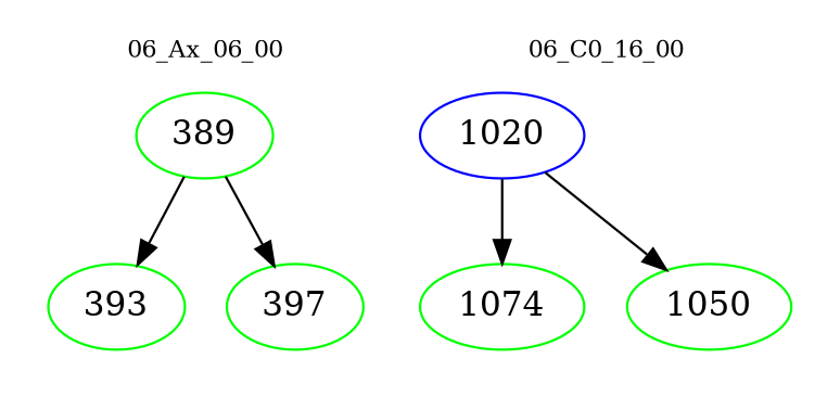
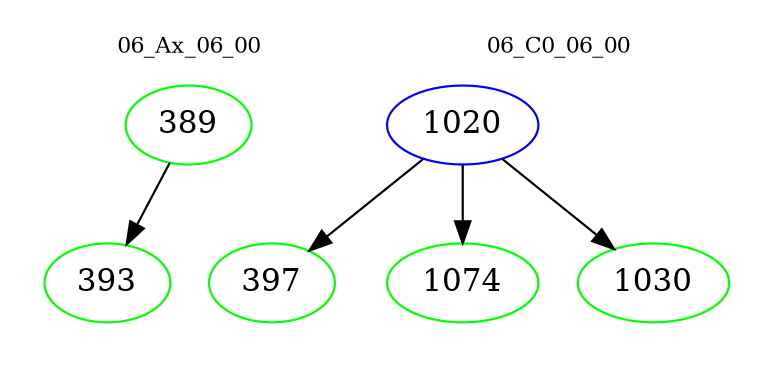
  digraph {
    node [color=green]
    edge [color=black]
    n1 [label=389]
    n2 [label=397]
    n3 [label=393]
    n4 [color=blue label=1020]
    n5 [label=1074]
-   n6 [label=1050]
+   n6 [label=1030]
    subgraph cluster_1 {
      color=white
      fontsize=10
      label="06_Ax_06_00"
      n1
      n2
      n3
    }
    subgraph cluster_2 {
      color=white
      fontsize=10
-     label="06_C0_16_00"
+     label="06_C0_06_00"
      n4
      n5
      n6
    }
-   n1 -> n2
+   n4 -> n2
    n1 -> n3
    n4 -> n5
    n4 -> n6
  }
